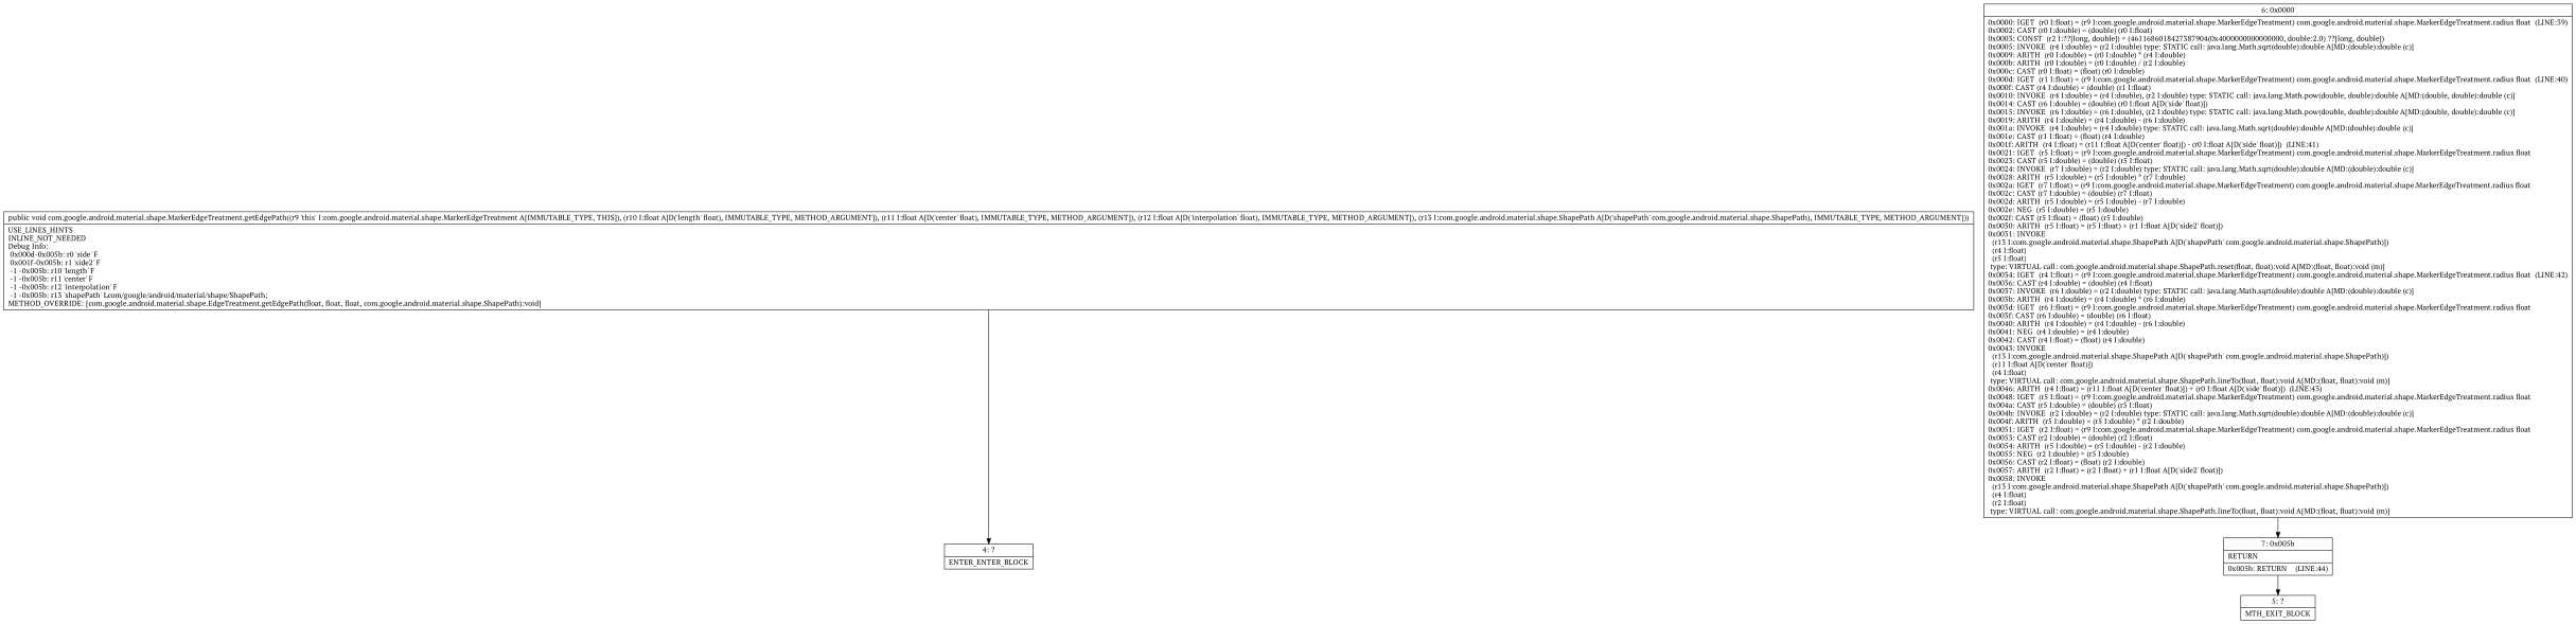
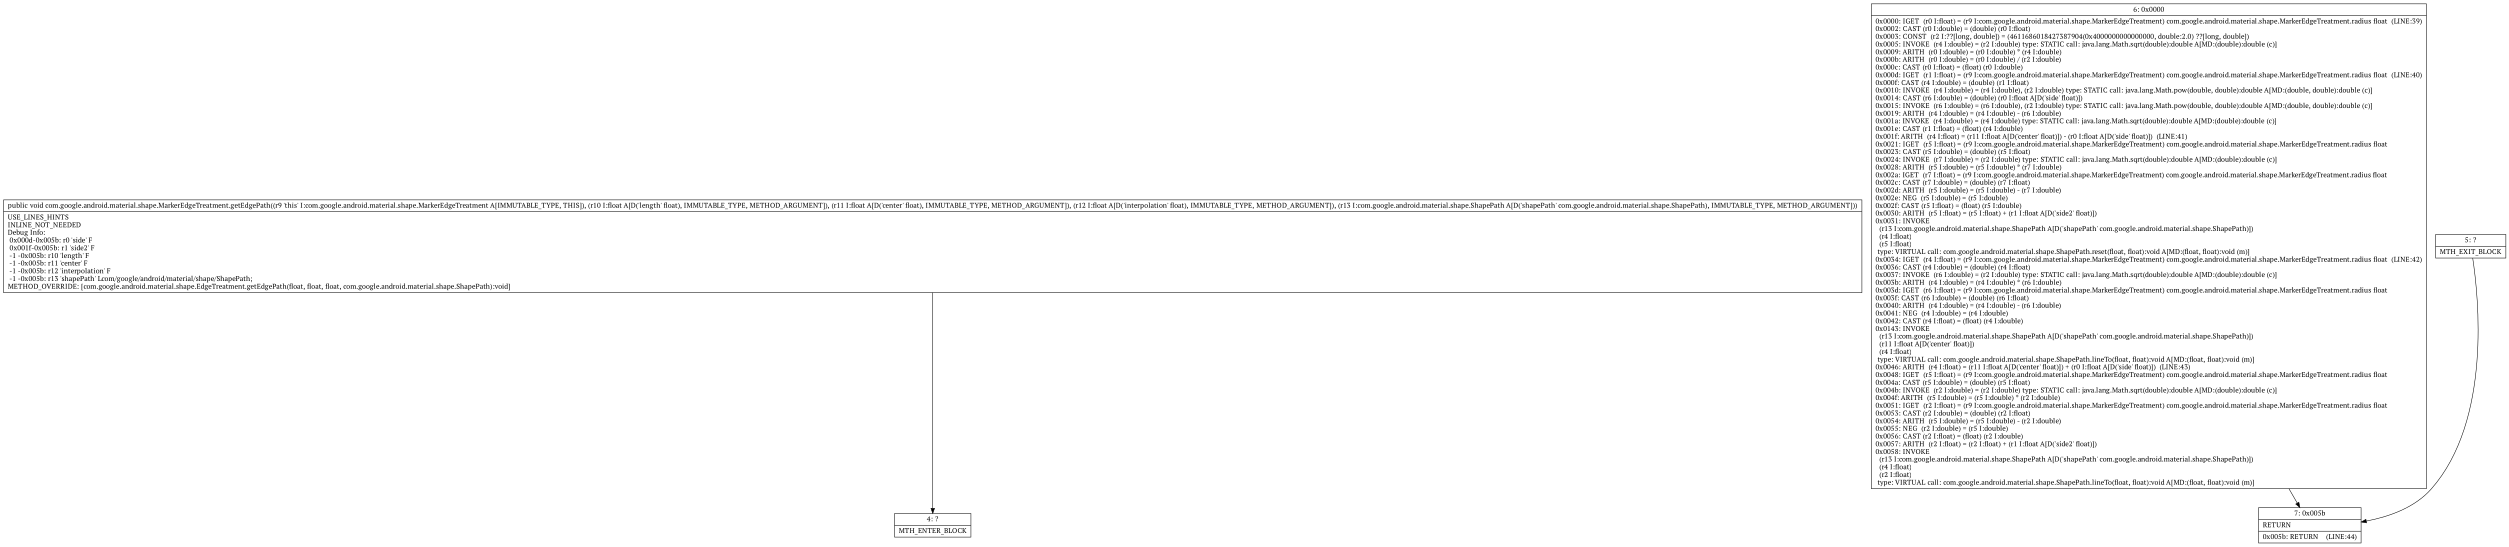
  digraph {
    fontname="PT Serif"
    node [fontname="PT Serif" shape=record]
    edge [fontname="PT Serif"]
-   n1 [label="{4\:\ ?|ENTER_ENTER_BLOCK\l}"]
-   n2 [label="{6\:\ 0x0000|0x0000: IGET  (r0 I:float) = (r9 I:com.google.android.material.shape.MarkerEdgeTreatment) com.google.android.material.shape.MarkerEdgeTreatment.radius float  (LINE:39)\l0x0002: CAST (r0 I:double) = (double) (r0 I:float) \l0x0003: CONST  (r2 I:??[long, double]) = (4611686018427387904(0x4000000000000000, double:2.0) ??[long, double]) \l0x0005: INVOKE  (r4 I:double) = (r2 I:double) type: STATIC call: java.lang.Math.sqrt(double):double A[MD:(double):double (c)]\l0x0009: ARITH  (r0 I:double) = (r0 I:double) * (r4 I:double) \l0x000b: ARITH  (r0 I:double) = (r0 I:double) \/ (r2 I:double) \l0x000c: CAST (r0 I:float) = (float) (r0 I:double) \l0x000d: IGET  (r1 I:float) = (r9 I:com.google.android.material.shape.MarkerEdgeTreatment) com.google.android.material.shape.MarkerEdgeTreatment.radius float  (LINE:40)\l0x000f: CAST (r4 I:double) = (double) (r1 I:float) \l0x0010: INVOKE  (r4 I:double) = (r4 I:double), (r2 I:double) type: STATIC call: java.lang.Math.pow(double, double):double A[MD:(double, double):double (c)]\l0x0014: CAST (r6 I:double) = (double) (r0 I:float A[D('side' float)]) \l0x0015: INVOKE  (r6 I:double) = (r6 I:double), (r2 I:double) type: STATIC call: java.lang.Math.pow(double, double):double A[MD:(double, double):double (c)]\l0x0019: ARITH  (r4 I:double) = (r4 I:double) \- (r6 I:double) \l0x001a: INVOKE  (r4 I:double) = (r4 I:double) type: STATIC call: java.lang.Math.sqrt(double):double A[MD:(double):double (c)]\l0x001e: CAST (r1 I:float) = (float) (r4 I:double) \l0x001f: ARITH  (r4 I:float) = (r11 I:float A[D('center' float)]) \- (r0 I:float A[D('side' float)])  (LINE:41)\l0x0021: IGET  (r5 I:float) = (r9 I:com.google.android.material.shape.MarkerEdgeTreatment) com.google.android.material.shape.MarkerEdgeTreatment.radius float \l0x0023: CAST (r5 I:double) = (double) (r5 I:float) \l0x0024: INVOKE  (r7 I:double) = (r2 I:double) type: STATIC call: java.lang.Math.sqrt(double):double A[MD:(double):double (c)]\l0x0028: ARITH  (r5 I:double) = (r5 I:double) * (r7 I:double) \l0x002a: IGET  (r7 I:float) = (r9 I:com.google.android.material.shape.MarkerEdgeTreatment) com.google.android.material.shape.MarkerEdgeTreatment.radius float \l0x002c: CAST (r7 I:double) = (double) (r7 I:float) \l0x002d: ARITH  (r5 I:double) = (r5 I:double) \- (r7 I:double) \l0x002e: NEG  (r5 I:double) = (r5 I:double) \l0x002f: CAST (r5 I:float) = (float) (r5 I:double) \l0x0030: ARITH  (r5 I:float) = (r5 I:float) + (r1 I:float A[D('side2' float)]) \l0x0031: INVOKE  \l  (r13 I:com.google.android.material.shape.ShapePath A[D('shapePath' com.google.android.material.shape.ShapePath)])\l  (r4 I:float)\l  (r5 I:float)\l type: VIRTUAL call: com.google.android.material.shape.ShapePath.reset(float, float):void A[MD:(float, float):void (m)]\l0x0034: IGET  (r4 I:float) = (r9 I:com.google.android.material.shape.MarkerEdgeTreatment) com.google.android.material.shape.MarkerEdgeTreatment.radius float  (LINE:42)\l0x0036: CAST (r4 I:double) = (double) (r4 I:float) \l0x0037: INVOKE  (r6 I:double) = (r2 I:double) type: STATIC call: java.lang.Math.sqrt(double):double A[MD:(double):double (c)]\l0x003b: ARITH  (r4 I:double) = (r4 I:double) * (r6 I:double) \l0x003d: IGET  (r6 I:float) = (r9 I:com.google.android.material.shape.MarkerEdgeTreatment) com.google.android.material.shape.MarkerEdgeTreatment.radius float \l0x003f: CAST (r6 I:double) = (double) (r6 I:float) \l0x0040: ARITH  (r4 I:double) = (r4 I:double) \- (r6 I:double) \l0x0041: NEG  (r4 I:double) = (r4 I:double) \l0x0042: CAST (r4 I:float) = (float) (r4 I:double) \l0x0043: INVOKE  \l  (r13 I:com.google.android.material.shape.ShapePath A[D('shapePath' com.google.android.material.shape.ShapePath)])\l  (r11 I:float A[D('center' float)])\l  (r4 I:float)\l type: VIRTUAL call: com.google.android.material.shape.ShapePath.lineTo(float, float):void A[MD:(float, float):void (m)]\l0x0046: ARITH  (r4 I:float) = (r11 I:float A[D('center' float)]) + (r0 I:float A[D('side' float)])  (LINE:43)\l0x0048: IGET  (r5 I:float) = (r9 I:com.google.android.material.shape.MarkerEdgeTreatment) com.google.android.material.shape.MarkerEdgeTreatment.radius float \l0x004a: CAST (r5 I:double) = (double) (r5 I:float) \l0x004b: INVOKE  (r2 I:double) = (r2 I:double) type: STATIC call: java.lang.Math.sqrt(double):double A[MD:(double):double (c)]\l0x004f: ARITH  (r5 I:double) = (r5 I:double) * (r2 I:double) \l0x0051: IGET  (r2 I:float) = (r9 I:com.google.android.material.shape.MarkerEdgeTreatment) com.google.android.material.shape.MarkerEdgeTreatment.radius float \l0x0053: CAST (r2 I:double) = (double) (r2 I:float) \l0x0054: ARITH  (r5 I:double) = (r5 I:double) \- (r2 I:double) \l0x0055: NEG  (r2 I:double) = (r5 I:double) \l0x0056: CAST (r2 I:float) = (float) (r2 I:double) \l0x0057: ARITH  (r2 I:float) = (r2 I:float) + (r1 I:float A[D('side2' float)]) \l0x0058: INVOKE  \l  (r13 I:com.google.android.material.shape.ShapePath A[D('shapePath' com.google.android.material.shape.ShapePath)])\l  (r4 I:float)\l  (r2 I:float)\l type: VIRTUAL call: com.google.android.material.shape.ShapePath.lineTo(float, float):void A[MD:(float, float):void (m)]\l}"]
+   n1 [label="{4\:\ ?|MTH_ENTER_BLOCK\l}"]
+   n2 [label="{6\:\ 0x0000|0x0000: IGET  (r0 I:float) = (r9 I:com.google.android.material.shape.MarkerEdgeTreatment) com.google.android.material.shape.MarkerEdgeTreatment.radius float  (LINE:39)\l0x0002: CAST (r0 I:double) = (double) (r0 I:float) \l0x0003: CONST  (r2 I:??[long, double]) = (4611686018427387904(0x4000000000000000, double:2.0) ??[long, double]) \l0x0005: INVOKE  (r4 I:double) = (r2 I:double) type: STATIC call: java.lang.Math.sqrt(double):double A[MD:(double):double (c)]\l0x0009: ARITH  (r0 I:double) = (r0 I:double) * (r4 I:double) \l0x000b: ARITH  (r0 I:double) = (r0 I:double) \/ (r2 I:double) \l0x000c: CAST (r0 I:float) = (float) (r0 I:double) \l0x000d: IGET  (r1 I:float) = (r9 I:com.google.android.material.shape.MarkerEdgeTreatment) com.google.android.material.shape.MarkerEdgeTreatment.radius float  (LINE:40)\l0x000f: CAST (r4 I:double) = (double) (r1 I:float) \l0x0010: INVOKE  (r4 I:double) = (r4 I:double), (r2 I:double) type: STATIC call: java.lang.Math.pow(double, double):double A[MD:(double, double):double (c)]\l0x0014: CAST (r6 I:double) = (double) (r0 I:float A[D('side' float)]) \l0x0015: INVOKE  (r6 I:double) = (r6 I:double), (r2 I:double) type: STATIC call: java.lang.Math.pow(double, double):double A[MD:(double, double):double (c)]\l0x0019: ARITH  (r4 I:double) = (r4 I:double) \- (r6 I:double) \l0x001a: INVOKE  (r4 I:double) = (r4 I:double) type: STATIC call: java.lang.Math.sqrt(double):double A[MD:(double):double (c)]\l0x001e: CAST (r1 I:float) = (float) (r4 I:double) \l0x001f: ARITH  (r4 I:float) = (r11 I:float A[D('center' float)]) \- (r0 I:float A[D('side' float)])  (LINE:41)\l0x0021: IGET  (r5 I:float) = (r9 I:com.google.android.material.shape.MarkerEdgeTreatment) com.google.android.material.shape.MarkerEdgeTreatment.radius float \l0x0023: CAST (r5 I:double) = (double) (r5 I:float) \l0x0024: INVOKE  (r7 I:double) = (r2 I:double) type: STATIC call: java.lang.Math.sqrt(double):double A[MD:(double):double (c)]\l0x0028: ARITH  (r5 I:double) = (r5 I:double) * (r7 I:double) \l0x002a: IGET  (r7 I:float) = (r9 I:com.google.android.material.shape.MarkerEdgeTreatment) com.google.android.material.shape.MarkerEdgeTreatment.radius float \l0x002c: CAST (r7 I:double) = (double) (r7 I:float) \l0x002d: ARITH  (r5 I:double) = (r5 I:double) \- (r7 I:double) \l0x002e: NEG  (r5 I:double) = (r5 I:double) \l0x002f: CAST (r5 I:float) = (float) (r5 I:double) \l0x0030: ARITH  (r5 I:float) = (r5 I:float) + (r1 I:float A[D('side2' float)]) \l0x0031: INVOKE  \l  (r13 I:com.google.android.material.shape.ShapePath A[D('shapePath' com.google.android.material.shape.ShapePath)])\l  (r4 I:float)\l  (r5 I:float)\l type: VIRTUAL call: com.google.android.material.shape.ShapePath.reset(float, float):void A[MD:(float, float):void (m)]\l0x0034: IGET  (r4 I:float) = (r9 I:com.google.android.material.shape.MarkerEdgeTreatment) com.google.android.material.shape.MarkerEdgeTreatment.radius float  (LINE:42)\l0x0036: CAST (r4 I:double) = (double) (r4 I:float) \l0x0037: INVOKE  (r6 I:double) = (r2 I:double) type: STATIC call: java.lang.Math.sqrt(double):double A[MD:(double):double (c)]\l0x003b: ARITH  (r4 I:double) = (r4 I:double) * (r6 I:double) \l0x003d: IGET  (r6 I:float) = (r9 I:com.google.android.material.shape.MarkerEdgeTreatment) com.google.android.material.shape.MarkerEdgeTreatment.radius float \l0x003f: CAST (r6 I:double) = (double) (r6 I:float) \l0x0040: ARITH  (r4 I:double) = (r4 I:double) \- (r6 I:double) \l0x0041: NEG  (r4 I:double) = (r4 I:double) \l0x0042: CAST (r4 I:float) = (float) (r4 I:double) \l0x0143: INVOKE  \l  (r13 I:com.google.android.material.shape.ShapePath A[D('shapePath' com.google.android.material.shape.ShapePath)])\l  (r11 I:float A[D('center' float)])\l  (r4 I:float)\l type: VIRTUAL call: com.google.android.material.shape.ShapePath.lineTo(float, float):void A[MD:(float, float):void (m)]\l0x0046: ARITH  (r4 I:float) = (r11 I:float A[D('center' float)]) + (r0 I:float A[D('side' float)])  (LINE:43)\l0x0048: IGET  (r5 I:float) = (r9 I:com.google.android.material.shape.MarkerEdgeTreatment) com.google.android.material.shape.MarkerEdgeTreatment.radius float \l0x004a: CAST (r5 I:double) = (double) (r5 I:float) \l0x004b: INVOKE  (r2 I:double) = (r2 I:double) type: STATIC call: java.lang.Math.sqrt(double):double A[MD:(double):double (c)]\l0x004f: ARITH  (r5 I:double) = (r5 I:double) * (r2 I:double) \l0x0051: IGET  (r2 I:float) = (r9 I:com.google.android.material.shape.MarkerEdgeTreatment) com.google.android.material.shape.MarkerEdgeTreatment.radius float \l0x0053: CAST (r2 I:double) = (double) (r2 I:float) \l0x0054: ARITH  (r5 I:double) = (r5 I:double) \- (r2 I:double) \l0x0055: NEG  (r2 I:double) = (r5 I:double) \l0x0056: CAST (r2 I:float) = (float) (r2 I:double) \l0x0057: ARITH  (r2 I:float) = (r2 I:float) + (r1 I:float A[D('side2' float)]) \l0x0058: INVOKE  \l  (r13 I:com.google.android.material.shape.ShapePath A[D('shapePath' com.google.android.material.shape.ShapePath)])\l  (r4 I:float)\l  (r2 I:float)\l type: VIRTUAL call: com.google.android.material.shape.ShapePath.lineTo(float, float):void A[MD:(float, float):void (m)]\l}"]
    n3 [label="{7\:\ 0x005b|RETURN\l|0x005b: RETURN    (LINE:44)\l}"]
    n4 [label="{5\:\ ?|MTH_EXIT_BLOCK\l}"]
    n5 [label="{public void com.google.android.material.shape.MarkerEdgeTreatment.getEdgePath((r9 'this' I:com.google.android.material.shape.MarkerEdgeTreatment A[IMMUTABLE_TYPE, THIS]), (r10 I:float A[D('length' float), IMMUTABLE_TYPE, METHOD_ARGUMENT]), (r11 I:float A[D('center' float), IMMUTABLE_TYPE, METHOD_ARGUMENT]), (r12 I:float A[D('interpolation' float), IMMUTABLE_TYPE, METHOD_ARGUMENT]), (r13 I:com.google.android.material.shape.ShapePath A[D('shapePath' com.google.android.material.shape.ShapePath), IMMUTABLE_TYPE, METHOD_ARGUMENT]))  | USE_LINES_HINTS\lINLINE_NOT_NEEDED\lDebug Info:\l  0x000d\-0x005b: r0 'side' F\l  0x001f\-0x005b: r1 'side2' F\l  \-1 \-0x005b: r10 'length' F\l  \-1 \-0x005b: r11 'center' F\l  \-1 \-0x005b: r12 'interpolation' F\l  \-1 \-0x005b: r13 'shapePath' Lcom\/google\/android\/material\/shape\/ShapePath;\lMETHOD_OVERRIDE: [com.google.android.material.shape.EdgeTreatment.getEdgePath(float, float, float, com.google.android.material.shape.ShapePath):void]\l}"]
    n2 -> n3
-   n3 -> n4
+   n4 -> n3
    n5 -> n1
  }
